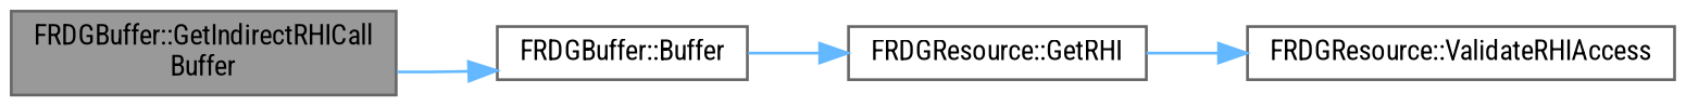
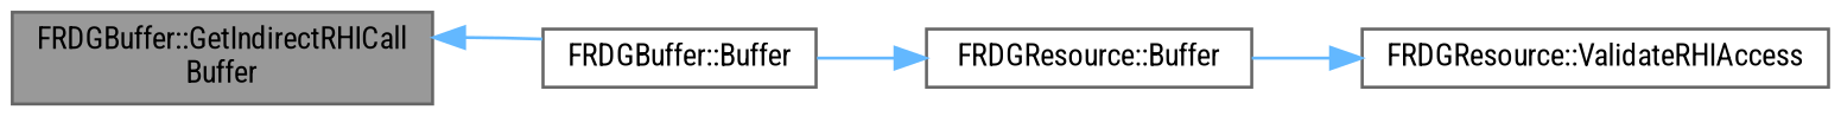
  digraph {
    fontname="Roboto Condensed"
    rankdir=LR
    node [color=grey40 fillcolor=white fontname="Roboto Condensed" fontsize=10 shape=box style=filled]
    edge [color=steelblue1 fontname="Roboto Condensed" fontsize=10 labelfontname=Helvetica labelfontsize=10 style=solid]
    n1 [color=gray40 fillcolor=grey60 fontcolor=black height=0.2 label="FRDGBuffer::GetIndirectRHICall\lBuffer" width=0.4]
    n2 [height=0.2 label="FRDGBuffer::Buffer" width=0.4]
-   n3 [height=0.2 label="FRDGResource::GetRHI" width=0.4]
+   n3 [height=0.2 label="FRDGResource::Buffer" width=0.4]
    n4 [height=0.2 label="FRDGResource::ValidateRHIAccess" width=0.4]
-   n1 -> n2
+   n2 -> n1
    n2 -> n3
    n3 -> n4
  }
